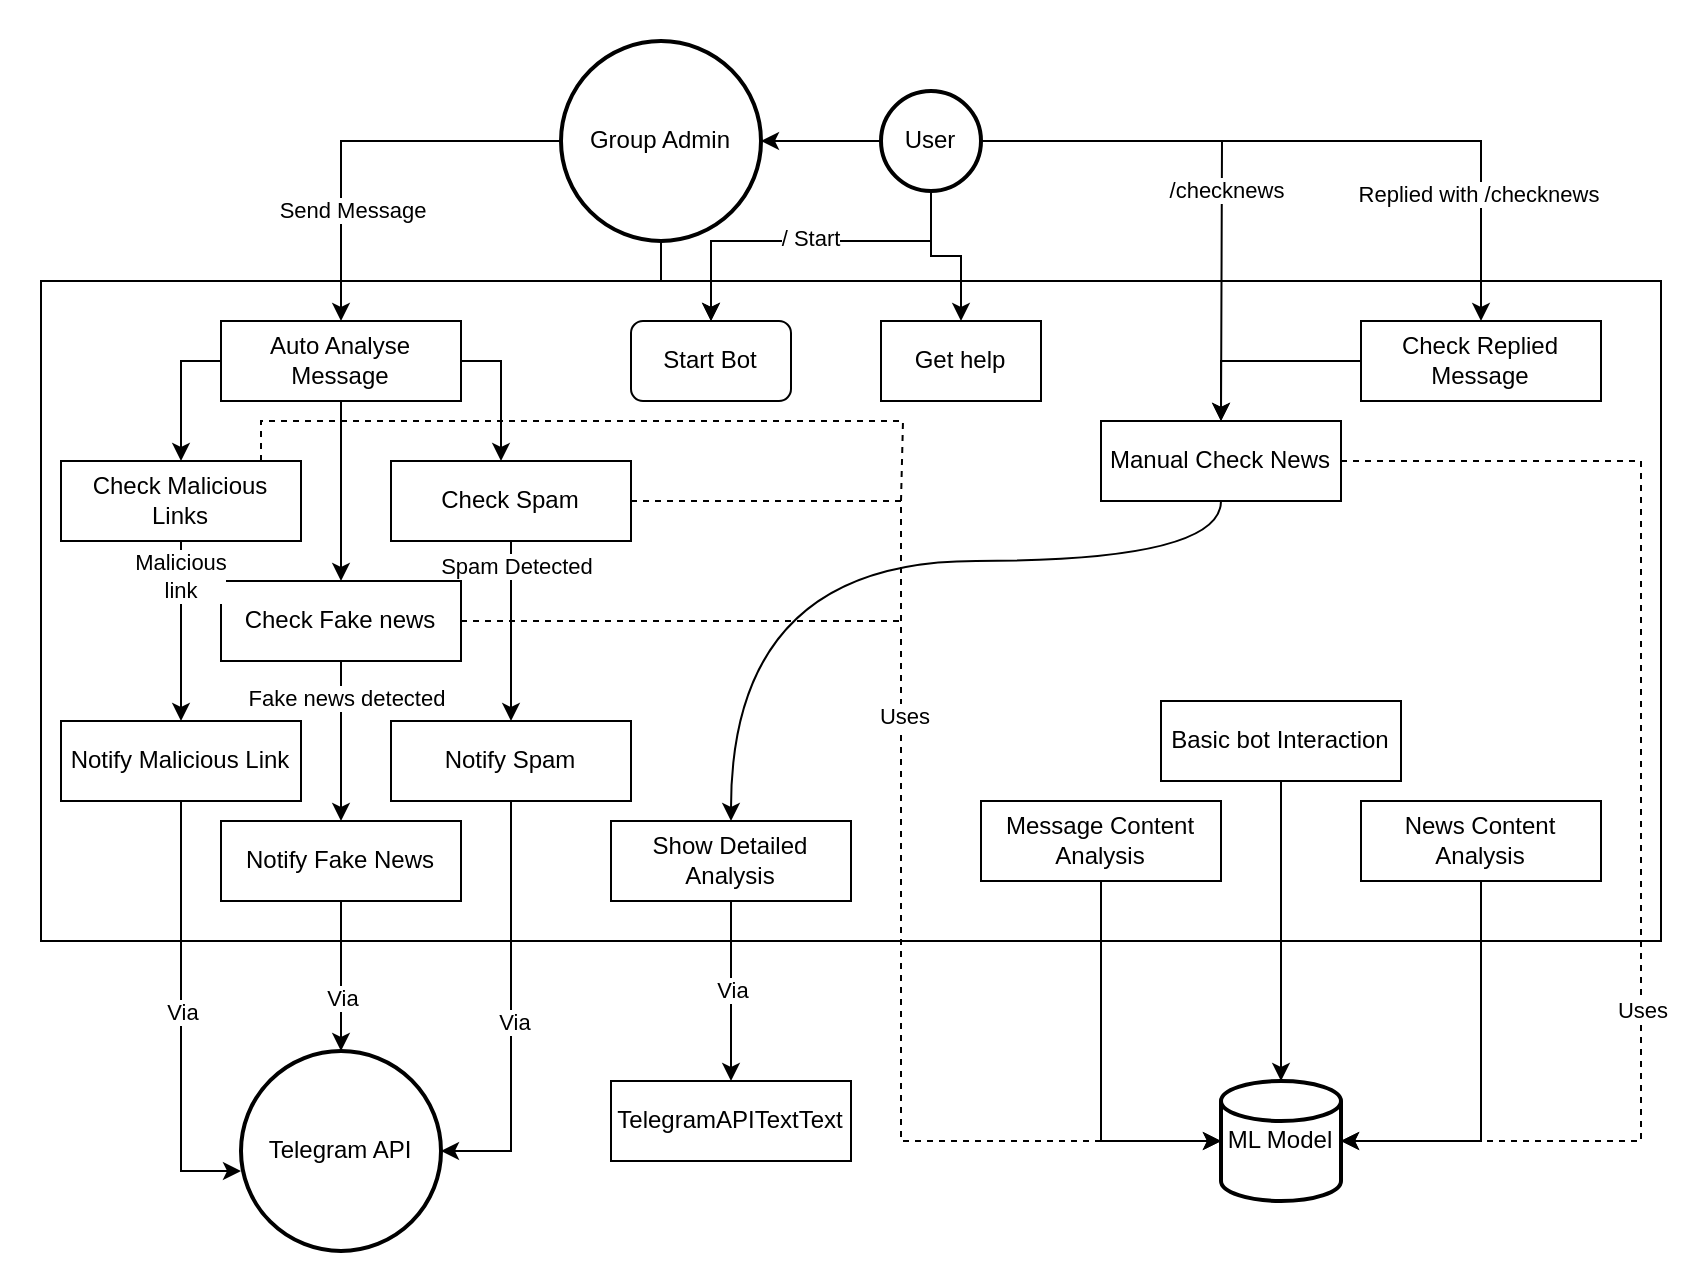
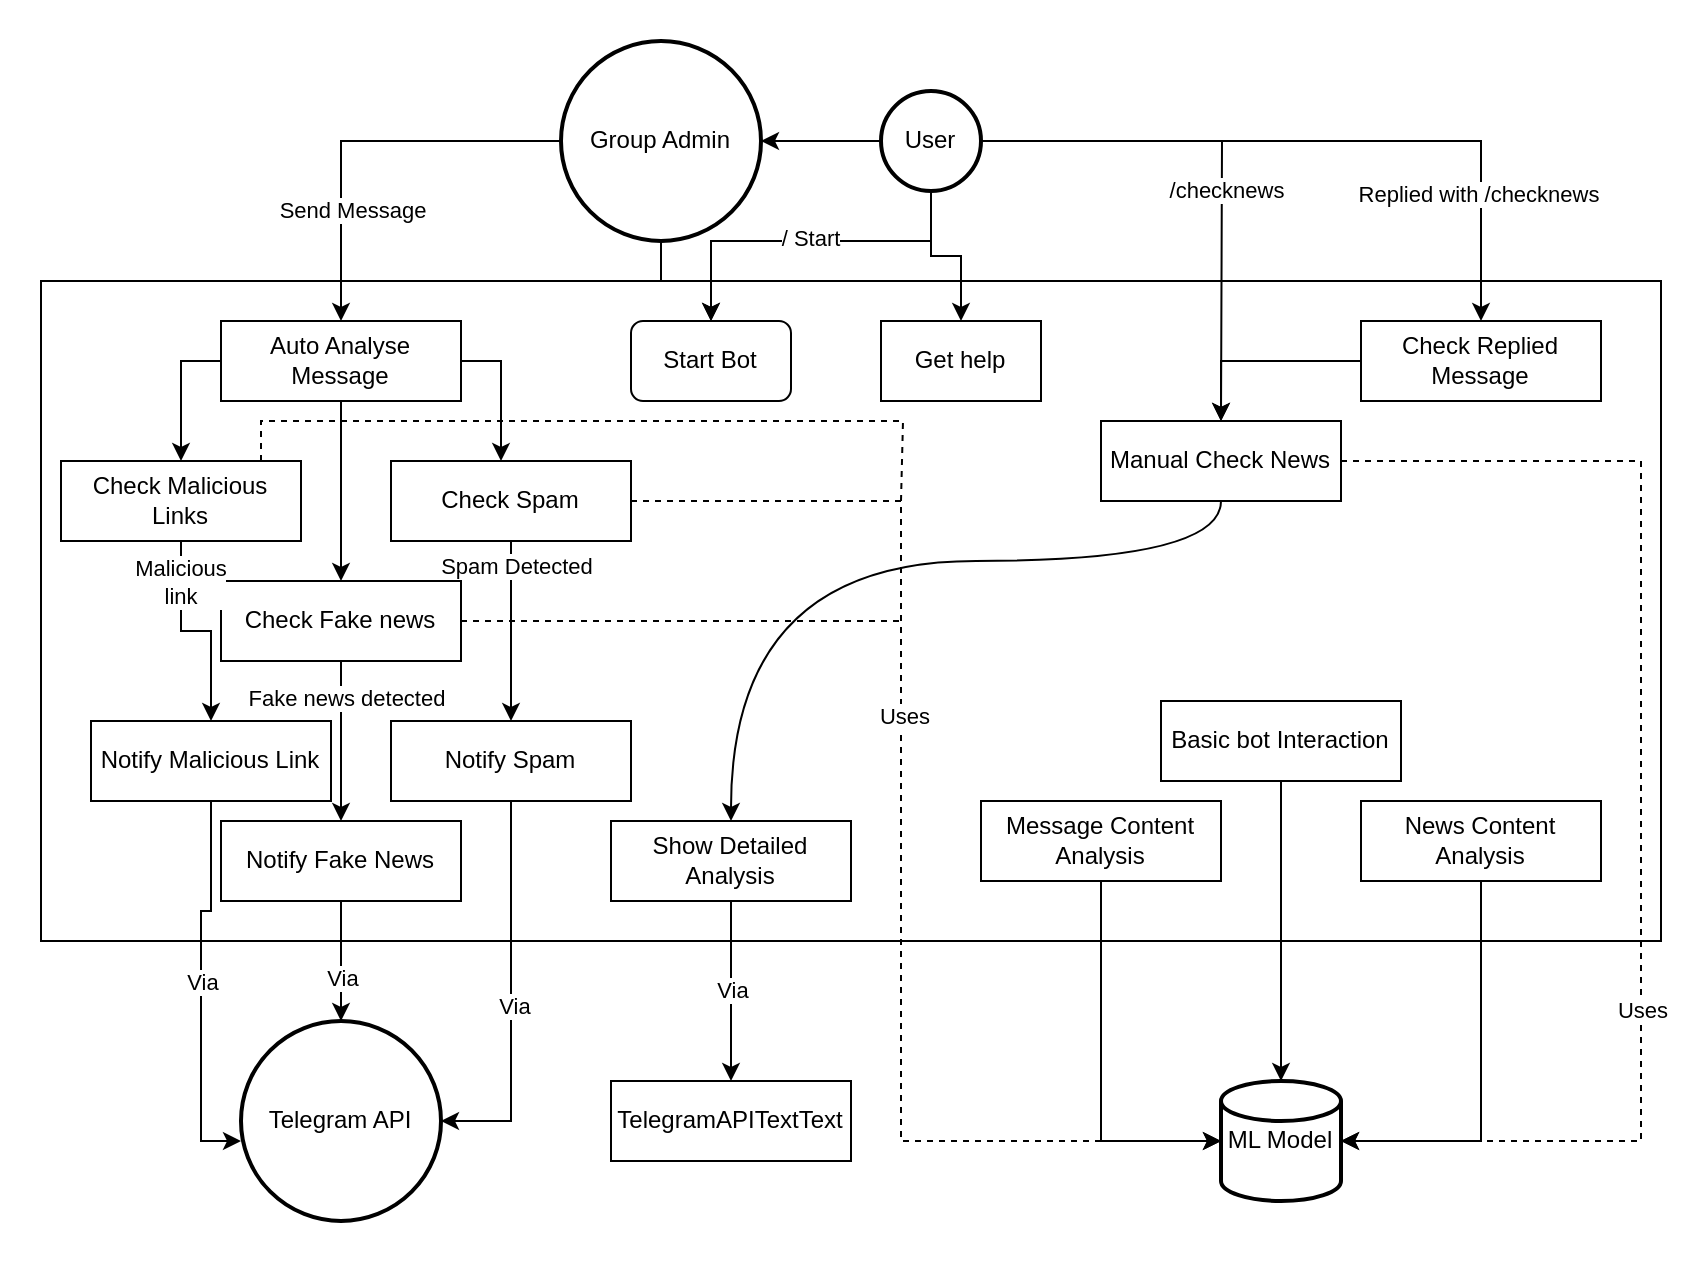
  <mxCell id="0" />
  <mxCell id="1" parent="0" />
  <mxCell id="2" style="edgeStyle=orthogonalEdgeStyle;rounded=0;orthogonalLoop=1;jettySize=auto;html=1;" edge="1" parent="1" source="5" target="31"><mxGeometry relative="1" as="geometry" /></mxCell>
  <mxCell id="3" value="Send Message" style="edgeLabel;html=1;align=center;verticalAlign=middle;resizable=0;points=[];" vertex="1" connectable="0" parent="2"><mxGeometry x="0.44" y="5" relative="1" as="geometry"><mxPoint as="offset" /></mxGeometry></mxCell>
  <mxCell id="4" style="edgeStyle=orthogonalEdgeStyle;rounded=0;orthogonalLoop=1;jettySize=auto;html=1;entryX=0.5;entryY=0;entryDx=0;entryDy=0;" edge="1" parent="1" source="5" target="24"><mxGeometry relative="1" as="geometry" /></mxCell>
  <mxCell id="5" value="Group Admin" style="strokeWidth=2;html=1;shape=mxgraph.flowchart.start_2;whiteSpace=wrap;" vertex="1" parent="1"><mxGeometry x="280" y="20" width="100" height="100" as="geometry" /></mxCell>
- <mxCell id="6" value="Telegram API" style="strokeWidth=2;html=1;shape=mxgraph.flowchart.start_2;whiteSpace=wrap;" vertex="1" parent="1"><mxGeometry x="120" y="525" width="100" height="100" as="geometry" /></mxCell>
+ <mxCell id="6" value="Telegram API" style="strokeWidth=2;html=1;shape=mxgraph.flowchart.start_2;whiteSpace=wrap;" vertex="1" parent="1"><mxGeometry x="120" y="510" width="100" height="100" as="geometry" /></mxCell>
  <mxCell id="7" style="edgeStyle=orthogonalEdgeStyle;rounded=0;orthogonalLoop=1;jettySize=auto;html=1;" edge="1" parent="1" source="15" target="5"><mxGeometry relative="1" as="geometry" /></mxCell>
  <mxCell id="8" style="edgeStyle=orthogonalEdgeStyle;rounded=0;orthogonalLoop=1;jettySize=auto;html=1;" edge="1" parent="1" source="15" target="24"><mxGeometry relative="1" as="geometry"><Array as="points"><mxPoint x="465" y="120" /><mxPoint x="355" y="120" /></Array></mxGeometry></mxCell>
  <mxCell id="9" value="/ Start" style="edgeLabel;html=1;align=center;verticalAlign=middle;resizable=0;points=[];" vertex="1" connectable="0" parent="8"><mxGeometry x="-0.021" y="-2" relative="1" as="geometry"><mxPoint as="offset" /></mxGeometry></mxCell>
  <mxCell id="10" style="edgeStyle=orthogonalEdgeStyle;rounded=0;orthogonalLoop=1;jettySize=auto;html=1;" edge="1" parent="1" source="15" target="23"><mxGeometry relative="1" as="geometry" /></mxCell>
  <mxCell id="11" style="edgeStyle=orthogonalEdgeStyle;rounded=0;orthogonalLoop=1;jettySize=auto;html=1;" edge="1" parent="1" source="15"><mxGeometry relative="1" as="geometry"><mxPoint x="610" y="210" as="targetPoint" /></mxGeometry></mxCell>
  <mxCell id="12" value="/checknews" style="edgeLabel;html=1;align=center;verticalAlign=middle;resizable=0;points=[];" vertex="1" connectable="0" parent="11"><mxGeometry x="0.113" y="2" relative="1" as="geometry"><mxPoint as="offset" /></mxGeometry></mxCell>
  <mxCell id="13" style="edgeStyle=orthogonalEdgeStyle;rounded=0;orthogonalLoop=1;jettySize=auto;html=1;" edge="1" parent="1" source="15" target="19"><mxGeometry relative="1" as="geometry" /></mxCell>
  <mxCell id="14" value="Replied with /checknews" style="edgeLabel;html=1;align=center;verticalAlign=middle;resizable=0;points=[];" vertex="1" connectable="0" parent="13"><mxGeometry x="0.623" y="-2" relative="1" as="geometry"><mxPoint as="offset" /></mxGeometry></mxCell>
  <mxCell id="15" value="User" style="strokeWidth=2;html=1;shape=mxgraph.flowchart.start_2;whiteSpace=wrap;" vertex="1" parent="1"><mxGeometry x="440" y="45" width="50" height="50" as="geometry" /></mxCell>
  <mxCell id="16" value="ML Model" style="strokeWidth=2;html=1;shape=mxgraph.flowchart.database;whiteSpace=wrap;" vertex="1" parent="1"><mxGeometry x="610" y="540" width="60" height="60" as="geometry" /></mxCell>
  <mxCell id="17" value="" style="verticalLabelPosition=bottom;verticalAlign=top;html=1;shape=mxgraph.basic.rect;fillColor2=none;strokeWidth=1;size=20;indent=5;fillColor=none;" vertex="1" parent="1"><mxGeometry x="20" y="140" width="810" height="330" as="geometry" /></mxCell>
  <mxCell id="18" style="edgeStyle=orthogonalEdgeStyle;rounded=0;orthogonalLoop=1;jettySize=auto;html=1;" edge="1" parent="1" source="19" target="28"><mxGeometry relative="1" as="geometry" /></mxCell>
  <mxCell id="19" value="Check Replied Message" style="rounded=0;whiteSpace=wrap;html=1;" vertex="1" parent="1"><mxGeometry x="680" y="160" width="120" height="40" as="geometry" /></mxCell>
  <mxCell id="20" value="News Content Analysis" style="rounded=0;whiteSpace=wrap;html=1;" vertex="1" parent="1"><mxGeometry x="680" y="400" width="120" height="40" as="geometry" /></mxCell>
  <mxCell id="21" value="Message Content Analysis" style="rounded=0;whiteSpace=wrap;html=1;" vertex="1" parent="1"><mxGeometry x="490" y="400" width="120" height="40" as="geometry" /></mxCell>
  <mxCell id="22" value="Basic bot Interaction" style="rounded=0;whiteSpace=wrap;html=1;" vertex="1" parent="1"><mxGeometry x="580" y="350" width="120" height="40" as="geometry" /></mxCell>
  <mxCell id="23" value="Get help" style="rounded=0;whiteSpace=wrap;html=1;" vertex="1" parent="1"><mxGeometry x="440" y="160" width="80" height="40" as="geometry" /></mxCell>
  <mxCell id="24" value="Start Bot" style="whiteSpace=wrap;html=1;rounded=1;" vertex="1" parent="1"><mxGeometry x="315" y="160" width="80" height="40" as="geometry" /></mxCell>
  <mxCell id="25" style="edgeStyle=orthogonalEdgeStyle;rounded=0;orthogonalLoop=1;jettySize=auto;html=1;dashed=1;" edge="1" parent="1" source="28" target="16"><mxGeometry relative="1" as="geometry"><Array as="points"><mxPoint x="820" y="230" /><mxPoint x="820" y="570" /></Array></mxGeometry></mxCell>
  <mxCell id="26" value="Uses" style="edgeLabel;html=1;align=center;verticalAlign=middle;resizable=0;points=[];" vertex="1" connectable="0" parent="25"><mxGeometry x="0.325" relative="1" as="geometry"><mxPoint as="offset" /></mxGeometry></mxCell>
  <mxCell id="27" style="edgeStyle=orthogonalEdgeStyle;rounded=0;orthogonalLoop=1;jettySize=auto;html=1;entryX=0.5;entryY=0;entryDx=0;entryDy=0;curved=1;" edge="1" parent="1" source="28" target="34"><mxGeometry relative="1" as="geometry"><Array as="points"><mxPoint x="610" y="280" /><mxPoint x="365" y="280" /></Array></mxGeometry></mxCell>
  <mxCell id="28" value="Manual Check News" style="rounded=0;whiteSpace=wrap;html=1;" vertex="1" parent="1"><mxGeometry x="550" y="210" width="120" height="40" as="geometry" /></mxCell>
  <mxCell id="29" style="edgeStyle=orthogonalEdgeStyle;rounded=0;orthogonalLoop=1;jettySize=auto;html=1;" edge="1" parent="1" source="31" target="39"><mxGeometry relative="1" as="geometry" /></mxCell>
  <mxCell id="30" style="edgeStyle=orthogonalEdgeStyle;rounded=0;orthogonalLoop=1;jettySize=auto;html=1;" edge="1" parent="1" source="31" target="48"><mxGeometry relative="1" as="geometry"><Array as="points"><mxPoint x="90" y="180" /></Array></mxGeometry></mxCell>
  <mxCell id="31" value="Auto Analyse Message" style="rounded=0;whiteSpace=wrap;html=1;" vertex="1" parent="1"><mxGeometry x="110" y="160" width="120" height="40" as="geometry" /></mxCell>
  <mxCell id="32" style="edgeStyle=orthogonalEdgeStyle;rounded=0;orthogonalLoop=1;jettySize=auto;html=1;" edge="1" parent="1" source="34" target="58"><mxGeometry relative="1" as="geometry" /></mxCell>
  <mxCell id="33" value="Via" style="edgeLabel;html=1;align=center;verticalAlign=middle;resizable=0;points=[];" vertex="1" connectable="0" parent="32"><mxGeometry x="-0.029" relative="1" as="geometry"><mxPoint as="offset" /></mxGeometry></mxCell>
  <mxCell id="34" value="Show Detailed Analysis" style="rounded=0;whiteSpace=wrap;html=1;" vertex="1" parent="1"><mxGeometry x="305" y="410" width="120" height="40" as="geometry" /></mxCell>
- <mxCell id="35" value="Notify Malicious Link" style="rounded=0;whiteSpace=wrap;html=1;" vertex="1" parent="1"><mxGeometry x="30" y="360" width="120" height="40" as="geometry" /></mxCell>
+ <mxCell id="35" value="Notify Malicious Link" style="rounded=0;whiteSpace=wrap;html=1;" vertex="1" parent="1"><mxGeometry x="45" y="360" width="120" height="40" as="geometry" /></mxCell>
  <mxCell id="36" style="edgeStyle=orthogonalEdgeStyle;rounded=0;orthogonalLoop=1;jettySize=auto;html=1;" edge="1" parent="1" source="39" target="51"><mxGeometry relative="1" as="geometry" /></mxCell>
  <mxCell id="37" value="Fake news detected" style="edgeLabel;html=1;align=center;verticalAlign=middle;resizable=0;points=[];" vertex="1" connectable="0" parent="36"><mxGeometry x="-0.542" y="2" relative="1" as="geometry"><mxPoint as="offset" /></mxGeometry></mxCell>
  <mxCell id="38" style="edgeStyle=orthogonalEdgeStyle;rounded=0;orthogonalLoop=1;jettySize=auto;html=1;dashed=1;endArrow=none;startFill=0;" edge="1" parent="1" source="39"><mxGeometry relative="1" as="geometry"><mxPoint x="450" y="310" as="targetPoint" /></mxGeometry></mxCell>
  <mxCell id="39" value="Check Fake news" style="rounded=0;whiteSpace=wrap;html=1;" vertex="1" parent="1"><mxGeometry x="110" y="290" width="120" height="40" as="geometry" /></mxCell>
  <mxCell id="40" style="edgeStyle=orthogonalEdgeStyle;rounded=0;orthogonalLoop=1;jettySize=auto;html=1;" edge="1" parent="1" source="44" target="52"><mxGeometry relative="1" as="geometry" /></mxCell>
  <mxCell id="41" value="Spam Detected" style="edgeLabel;html=1;align=center;verticalAlign=middle;resizable=0;points=[];" vertex="1" connectable="0" parent="40"><mxGeometry x="-0.74" y="2" relative="1" as="geometry"><mxPoint as="offset" /></mxGeometry></mxCell>
  <mxCell id="42" style="edgeStyle=orthogonalEdgeStyle;rounded=0;orthogonalLoop=1;jettySize=auto;html=1;dashed=1;" edge="1" parent="1" source="44" target="16"><mxGeometry relative="1" as="geometry"><Array as="points"><mxPoint x="450" y="250" /><mxPoint x="450" y="570" /></Array></mxGeometry></mxCell>
  <mxCell id="43" value="Uses" style="edgeLabel;html=1;align=center;verticalAlign=middle;resizable=0;points=[];" vertex="1" connectable="0" parent="42"><mxGeometry x="-0.214" y="1" relative="1" as="geometry"><mxPoint as="offset" /></mxGeometry></mxCell>
  <mxCell id="44" value="Check Spam" style="rounded=0;whiteSpace=wrap;html=1;" vertex="1" parent="1"><mxGeometry x="195" y="230" width="120" height="40" as="geometry" /></mxCell>
  <mxCell id="45" style="edgeStyle=orthogonalEdgeStyle;rounded=0;orthogonalLoop=1;jettySize=auto;html=1;entryX=0.5;entryY=0;entryDx=0;entryDy=0;" edge="1" parent="1" source="48" target="35"><mxGeometry relative="1" as="geometry" /></mxCell>
  <mxCell id="46" value="Malicious&lt;br&gt;link" style="edgeLabel;html=1;align=center;verticalAlign=middle;resizable=0;points=[];" vertex="1" connectable="0" parent="45"><mxGeometry x="-0.622" y="-1" relative="1" as="geometry"><mxPoint as="offset" /></mxGeometry></mxCell>
  <mxCell id="47" style="edgeStyle=orthogonalEdgeStyle;rounded=0;orthogonalLoop=1;jettySize=auto;html=1;dashed=1;endArrow=none;startFill=0;" edge="1" parent="1" source="48"><mxGeometry relative="1" as="geometry"><mxPoint x="450" y="250" as="targetPoint" /><Array as="points"><mxPoint x="130" y="210" /><mxPoint x="451" y="210" /></Array></mxGeometry></mxCell>
  <mxCell id="48" value="Check Malicious Links" style="rounded=0;whiteSpace=wrap;html=1;" vertex="1" parent="1"><mxGeometry x="30" y="230" width="120" height="40" as="geometry" /></mxCell>
  <mxCell id="49" style="edgeStyle=orthogonalEdgeStyle;rounded=0;orthogonalLoop=1;jettySize=auto;html=1;" edge="1" parent="1" source="51" target="6"><mxGeometry relative="1" as="geometry" /></mxCell>
  <mxCell id="50" value="Via" style="edgeLabel;html=1;align=center;verticalAlign=middle;resizable=0;points=[];" vertex="1" connectable="0" parent="49"><mxGeometry x="0.278" relative="1" as="geometry"><mxPoint as="offset" /></mxGeometry></mxCell>
  <mxCell id="51" value="Notify Fake News" style="rounded=0;whiteSpace=wrap;html=1;" vertex="1" parent="1"><mxGeometry x="110" y="410" width="120" height="40" as="geometry" /></mxCell>
  <mxCell id="52" value="Notify Spam" style="rounded=0;whiteSpace=wrap;html=1;" vertex="1" parent="1"><mxGeometry x="195" y="360" width="120" height="40" as="geometry" /></mxCell>
  <mxCell id="53" style="edgeStyle=orthogonalEdgeStyle;rounded=0;orthogonalLoop=1;jettySize=auto;html=1;" edge="1" parent="1" source="31"><mxGeometry relative="1" as="geometry"><mxPoint x="250" y="230" as="targetPoint" /><Array as="points"><mxPoint x="250" y="180" /></Array></mxGeometry></mxCell>
  <mxCell id="54" style="edgeStyle=orthogonalEdgeStyle;rounded=0;orthogonalLoop=1;jettySize=auto;html=1;entryX=1;entryY=0.5;entryDx=0;entryDy=0;entryPerimeter=0;" edge="1" parent="1" source="52" target="6"><mxGeometry relative="1" as="geometry" /></mxCell>
  <mxCell id="55" value="Via" style="edgeLabel;html=1;align=center;verticalAlign=middle;resizable=0;points=[];" vertex="1" connectable="0" parent="54"><mxGeometry x="0.043" y="1" relative="1" as="geometry"><mxPoint as="offset" /></mxGeometry></mxCell>
  <mxCell id="56" style="edgeStyle=orthogonalEdgeStyle;rounded=0;orthogonalLoop=1;jettySize=auto;html=1;entryX=0;entryY=0.6;entryDx=0;entryDy=0;entryPerimeter=0;" edge="1" parent="1" source="35" target="6"><mxGeometry relative="1" as="geometry" /></mxCell>
  <mxCell id="57" value="Via" style="edgeLabel;html=1;align=center;verticalAlign=middle;resizable=0;points=[];" vertex="1" connectable="0" parent="56"><mxGeometry x="-0.023" relative="1" as="geometry"><mxPoint as="offset" /></mxGeometry></mxCell>
  <mxCell id="58" value="TelegramAPITextText" style="rounded=0;whiteSpace=wrap;html=1;" vertex="1" parent="1"><mxGeometry x="305" y="540" width="120" height="40" as="geometry" /></mxCell>
  <mxCell id="59" style="edgeStyle=orthogonalEdgeStyle;rounded=0;orthogonalLoop=1;jettySize=auto;html=1;entryX=0.5;entryY=0;entryDx=0;entryDy=0;entryPerimeter=0;" edge="1" parent="1" source="22" target="16"><mxGeometry relative="1" as="geometry" /></mxCell>
  <mxCell id="60" style="edgeStyle=orthogonalEdgeStyle;rounded=0;orthogonalLoop=1;jettySize=auto;html=1;entryX=1;entryY=0.5;entryDx=0;entryDy=0;entryPerimeter=0;" edge="1" parent="1" source="20" target="16"><mxGeometry relative="1" as="geometry"><Array as="points"><mxPoint x="740" y="570" /></Array></mxGeometry></mxCell>
  <mxCell id="61" style="edgeStyle=orthogonalEdgeStyle;rounded=0;orthogonalLoop=1;jettySize=auto;html=1;entryX=0;entryY=0.5;entryDx=0;entryDy=0;entryPerimeter=0;" edge="1" parent="1" source="21" target="16"><mxGeometry relative="1" as="geometry" /></mxCell>
